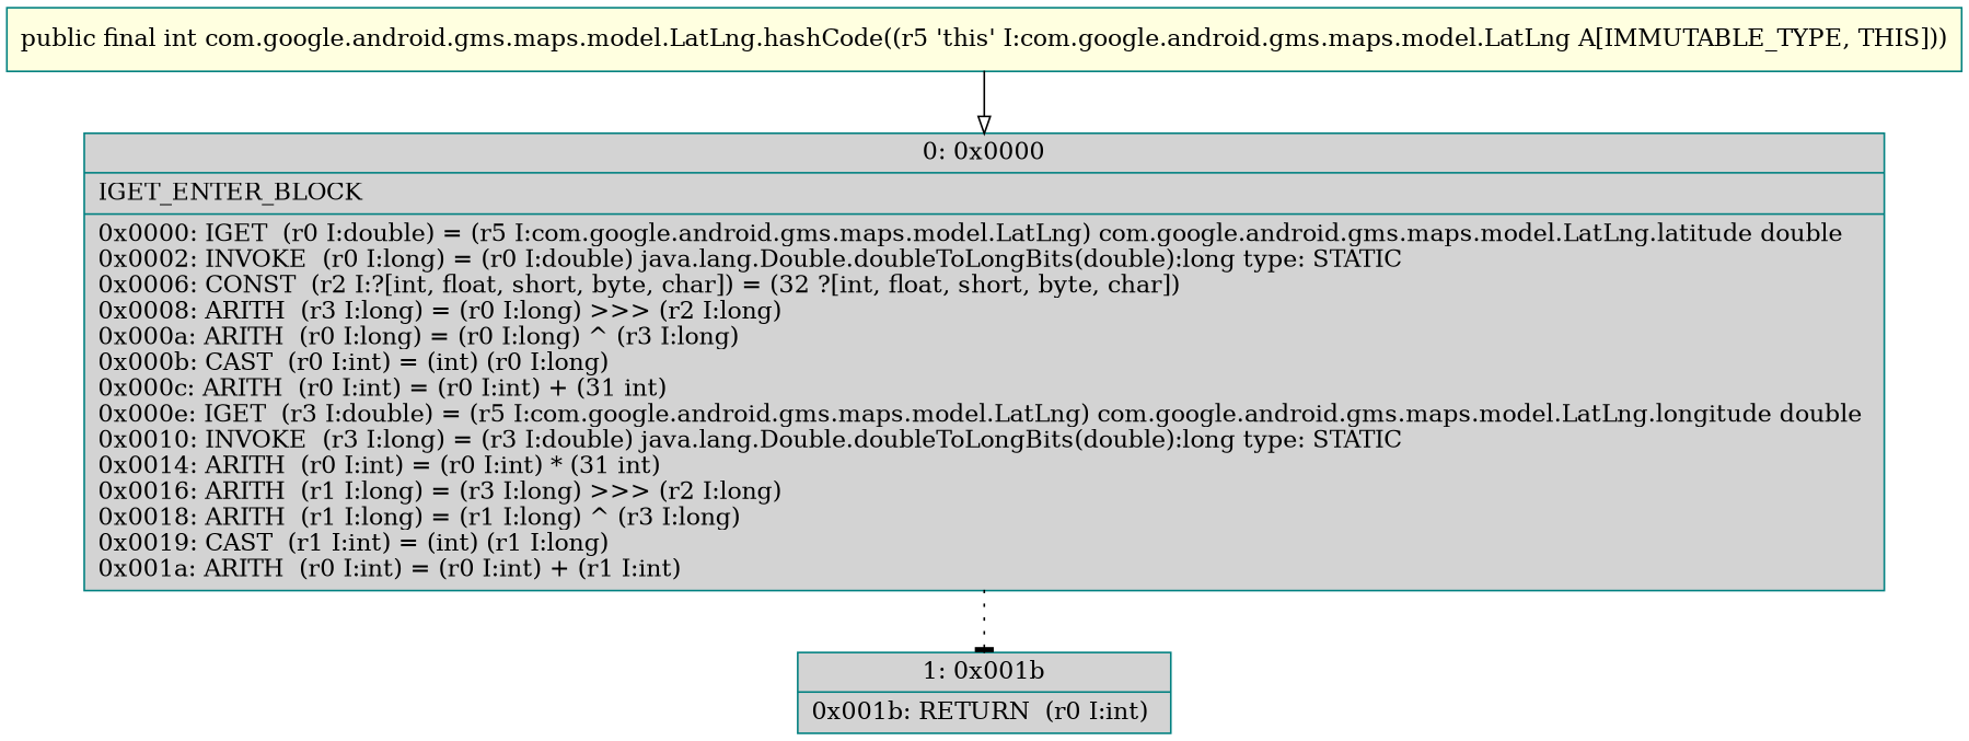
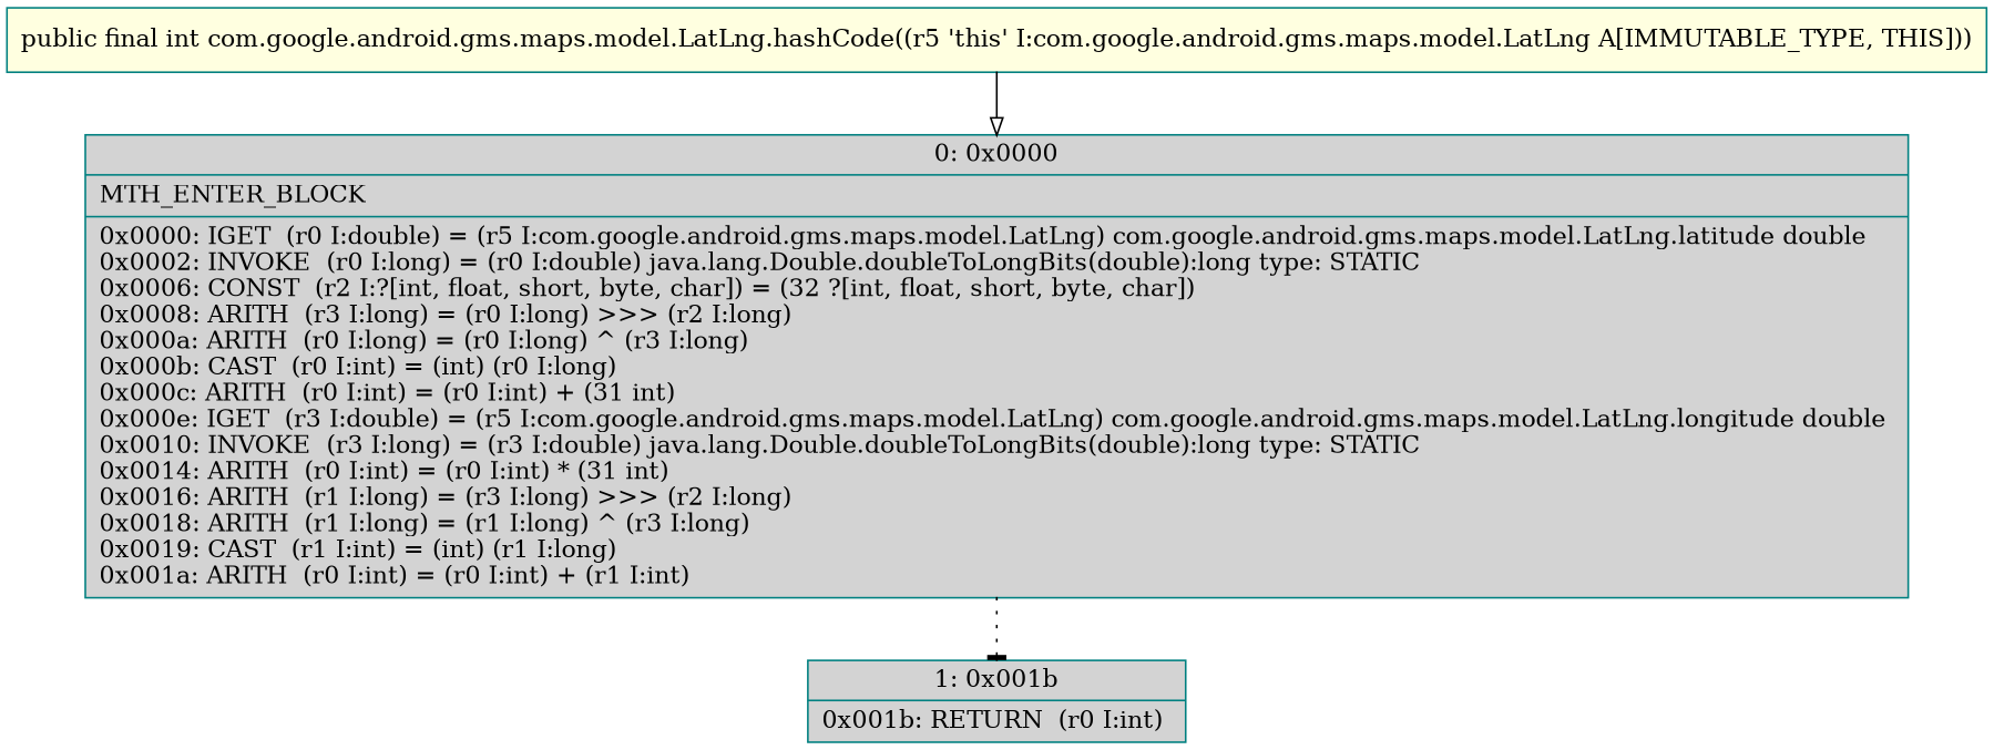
  digraph {
    fontname="DejaVu Serif"
    node [shape=record style=filled fillcolor=lightgrey color=teal fontname="DejaVu Serif"]
    edge [fontname="DejaVu Serif"]
-   n1 [label="{0\:\ 0x0000|IGET_ENTER_BLOCK\l|0x0000: IGET  (r0 I:double) = (r5 I:com.google.android.gms.maps.model.LatLng) com.google.android.gms.maps.model.LatLng.latitude double \l0x0002: INVOKE  (r0 I:long) = (r0 I:double) java.lang.Double.doubleToLongBits(double):long type: STATIC \l0x0006: CONST  (r2 I:?[int, float, short, byte, char]) = (32 ?[int, float, short, byte, char]) \l0x0008: ARITH  (r3 I:long) = (r0 I:long) \>\>\> (r2 I:long) \l0x000a: ARITH  (r0 I:long) = (r0 I:long) ^ (r3 I:long) \l0x000b: CAST  (r0 I:int) = (int) (r0 I:long) \l0x000c: ARITH  (r0 I:int) = (r0 I:int) + (31 int) \l0x000e: IGET  (r3 I:double) = (r5 I:com.google.android.gms.maps.model.LatLng) com.google.android.gms.maps.model.LatLng.longitude double \l0x0010: INVOKE  (r3 I:long) = (r3 I:double) java.lang.Double.doubleToLongBits(double):long type: STATIC \l0x0014: ARITH  (r0 I:int) = (r0 I:int) * (31 int) \l0x0016: ARITH  (r1 I:long) = (r3 I:long) \>\>\> (r2 I:long) \l0x0018: ARITH  (r1 I:long) = (r1 I:long) ^ (r3 I:long) \l0x0019: CAST  (r1 I:int) = (int) (r1 I:long) \l0x001a: ARITH  (r0 I:int) = (r0 I:int) + (r1 I:int) \l}"]
+   n1 [label="{0\:\ 0x0000|MTH_ENTER_BLOCK\l|0x0000: IGET  (r0 I:double) = (r5 I:com.google.android.gms.maps.model.LatLng) com.google.android.gms.maps.model.LatLng.latitude double \l0x0002: INVOKE  (r0 I:long) = (r0 I:double) java.lang.Double.doubleToLongBits(double):long type: STATIC \l0x0006: CONST  (r2 I:?[int, float, short, byte, char]) = (32 ?[int, float, short, byte, char]) \l0x0008: ARITH  (r3 I:long) = (r0 I:long) \>\>\> (r2 I:long) \l0x000a: ARITH  (r0 I:long) = (r0 I:long) ^ (r3 I:long) \l0x000b: CAST  (r0 I:int) = (int) (r0 I:long) \l0x000c: ARITH  (r0 I:int) = (r0 I:int) + (31 int) \l0x000e: IGET  (r3 I:double) = (r5 I:com.google.android.gms.maps.model.LatLng) com.google.android.gms.maps.model.LatLng.longitude double \l0x0010: INVOKE  (r3 I:long) = (r3 I:double) java.lang.Double.doubleToLongBits(double):long type: STATIC \l0x0014: ARITH  (r0 I:int) = (r0 I:int) * (31 int) \l0x0016: ARITH  (r1 I:long) = (r3 I:long) \>\>\> (r2 I:long) \l0x0018: ARITH  (r1 I:long) = (r1 I:long) ^ (r3 I:long) \l0x0019: CAST  (r1 I:int) = (int) (r1 I:long) \l0x001a: ARITH  (r0 I:int) = (r0 I:int) + (r1 I:int) \l}"]
    n2 [label="{1\:\ 0x001b|0x001b: RETURN  (r0 I:int) \l}"]
    n3 [label="{public final int com.google.android.gms.maps.model.LatLng.hashCode((r5 'this' I:com.google.android.gms.maps.model.LatLng A[IMMUTABLE_TYPE, THIS])) }" fillcolor=lightyellow]
    n1 -> n2 [style=dotted arrowhead=tee]
    n3 -> n1 [style=solid arrowhead=onormal]
  }
